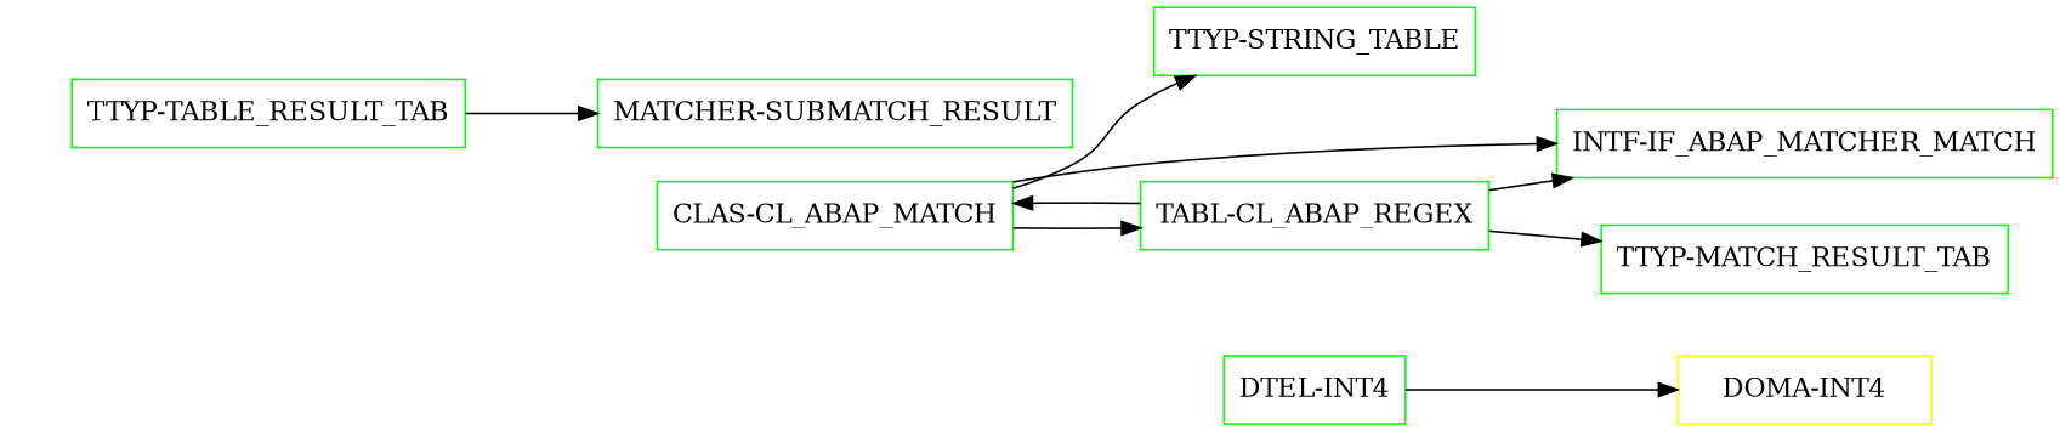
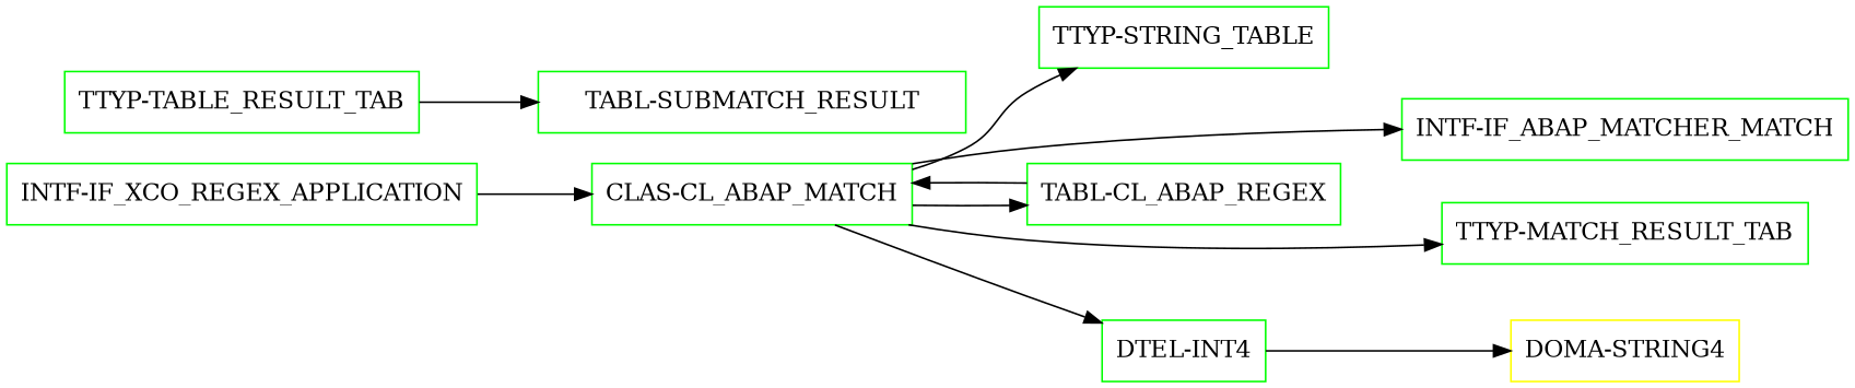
  digraph {
    rankdir=LR
    node [color=green shape=box]
    n1 [label="CLAS-CL_ABAP_MATCH"]
+   "INTF-IF_XCO_REGEX_APPLICATION"
    "TTYP-STRING_TABLE"
    n4 [label="INTF-IF_ABAP_MATCHER_MATCH"]
    n5 [label="TABL-CL_ABAP_REGEX"]
    "DTEL-INT4"
    "TTYP-MATCH_RESULT_TAB"
-   "DOMA-INT4" [color=yellow]
+   "DOMA-INT4" [color=yellow label="DOMA-STRING4"]
    n9 [label="TTYP-TABLE_RESULT_TAB"]
-   "TABL-SUBMATCH_RESULT" [label="MATCHER-SUBMATCH_RESULT"]
+   "TABL-SUBMATCH_RESULT"
    n1 -> "TTYP-STRING_TABLE"
    n1 -> n4
    n1 -> n5
-   n5 -> "TTYP-MATCH_RESULT_TAB"
+   n1 -> "DTEL-INT4"
+   n1 -> "TTYP-MATCH_RESULT_TAB"
+   "INTF-IF_XCO_REGEX_APPLICATION" -> n1
    n5 -> n1
-   n5 -> n4
    "DTEL-INT4" -> "DOMA-INT4"
    n9 -> "TABL-SUBMATCH_RESULT"
  }
